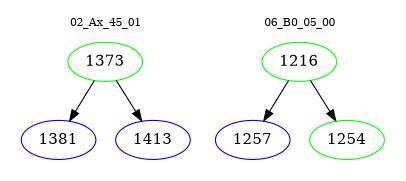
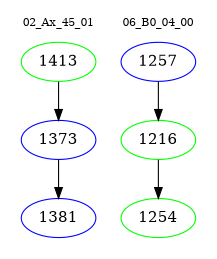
  digraph {
    node [color=green]
    edge [color=black]
    n1 [color=blue label=1381]
-   n2 [label=1373]
-   n3 [color=blue label=1413]
+   n2 [color=blue label=1373]
+   n3 [label=1413]
    n4 [color=blue label=1257]
    n5 [label=1216]
    n6 [label=1254]
    subgraph cluster_1 {
      color=white
      fontsize=10
      label="02_Ax_45_01"
      n1
      n2
      n3
    }
    subgraph cluster_2 {
      color=white
      fontsize=10
-     label="06_B0_05_00"
+     label="06_B0_04_00"
      n4
      n5
      n6
    }
    n2 -> n1
-   n2 -> n3
-   n5 -> n4
+   n3 -> n2
+   n4 -> n5
    n5 -> n6
  }
